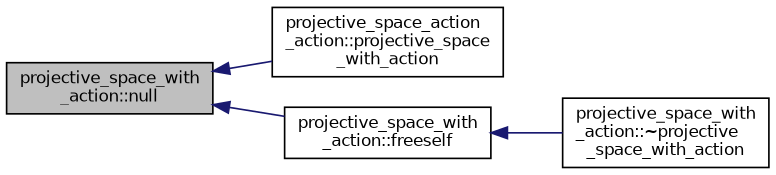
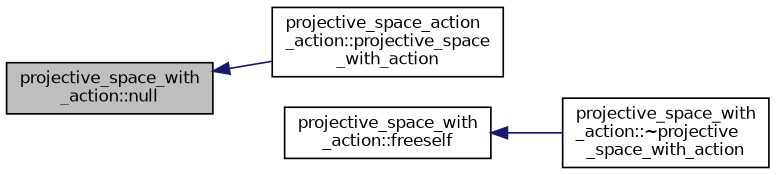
  digraph {
    rankdir=LR
    node [color=black fillcolor=white fontname=Helvetica fontsize=10 shape=record style=filled]
    edge [color=midnightblue dir=back fontname=Helvetica fontsize=10 labelfontname=Helvetica labelfontsize=10 style=solid]
    n1 [fillcolor=grey75 fontcolor=black height=0.2 label="projective_space_with\l_action::null" width=0.4]
    n2 [height=0.2 label="projective_space_action\l_action::projective_space\l_with_action" width=0.4]
    n3 [height=0.2 label="projective_space_with\l_action::freeself" width=0.4]
    n4 [height=0.2 label="projective_space_with\l_action::~projective\l_space_with_action" width=0.4]
    n1 -> n2
-   n1 -> n3
    n3 -> n4
  }
